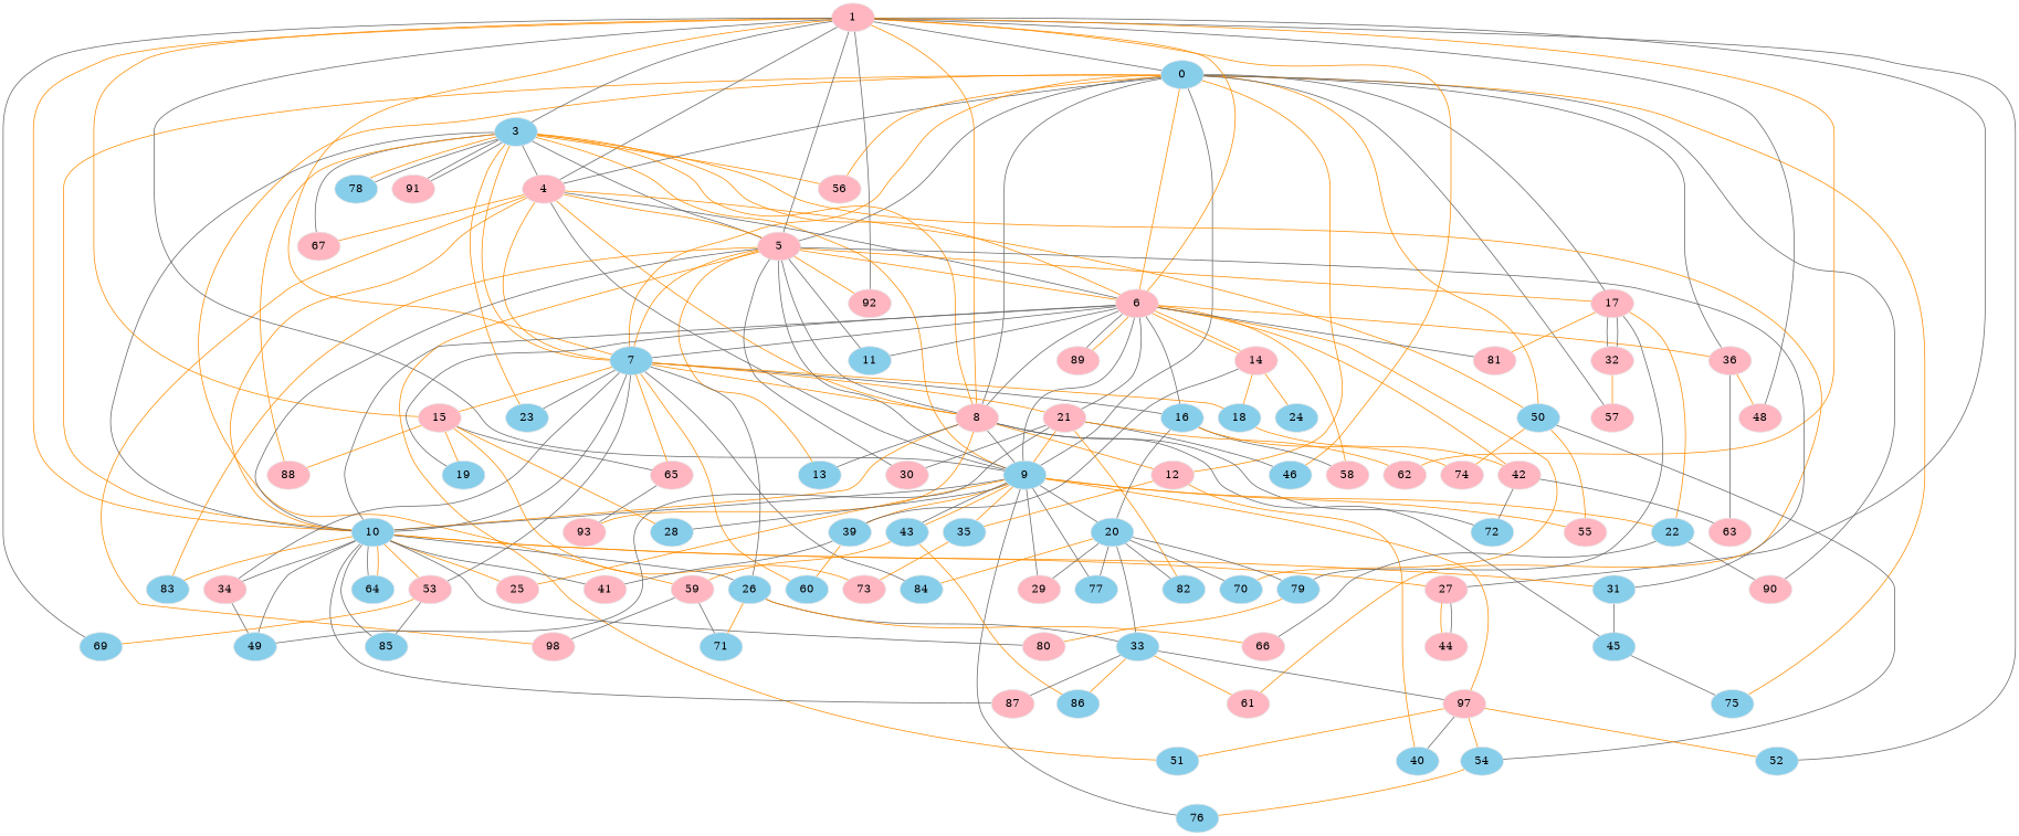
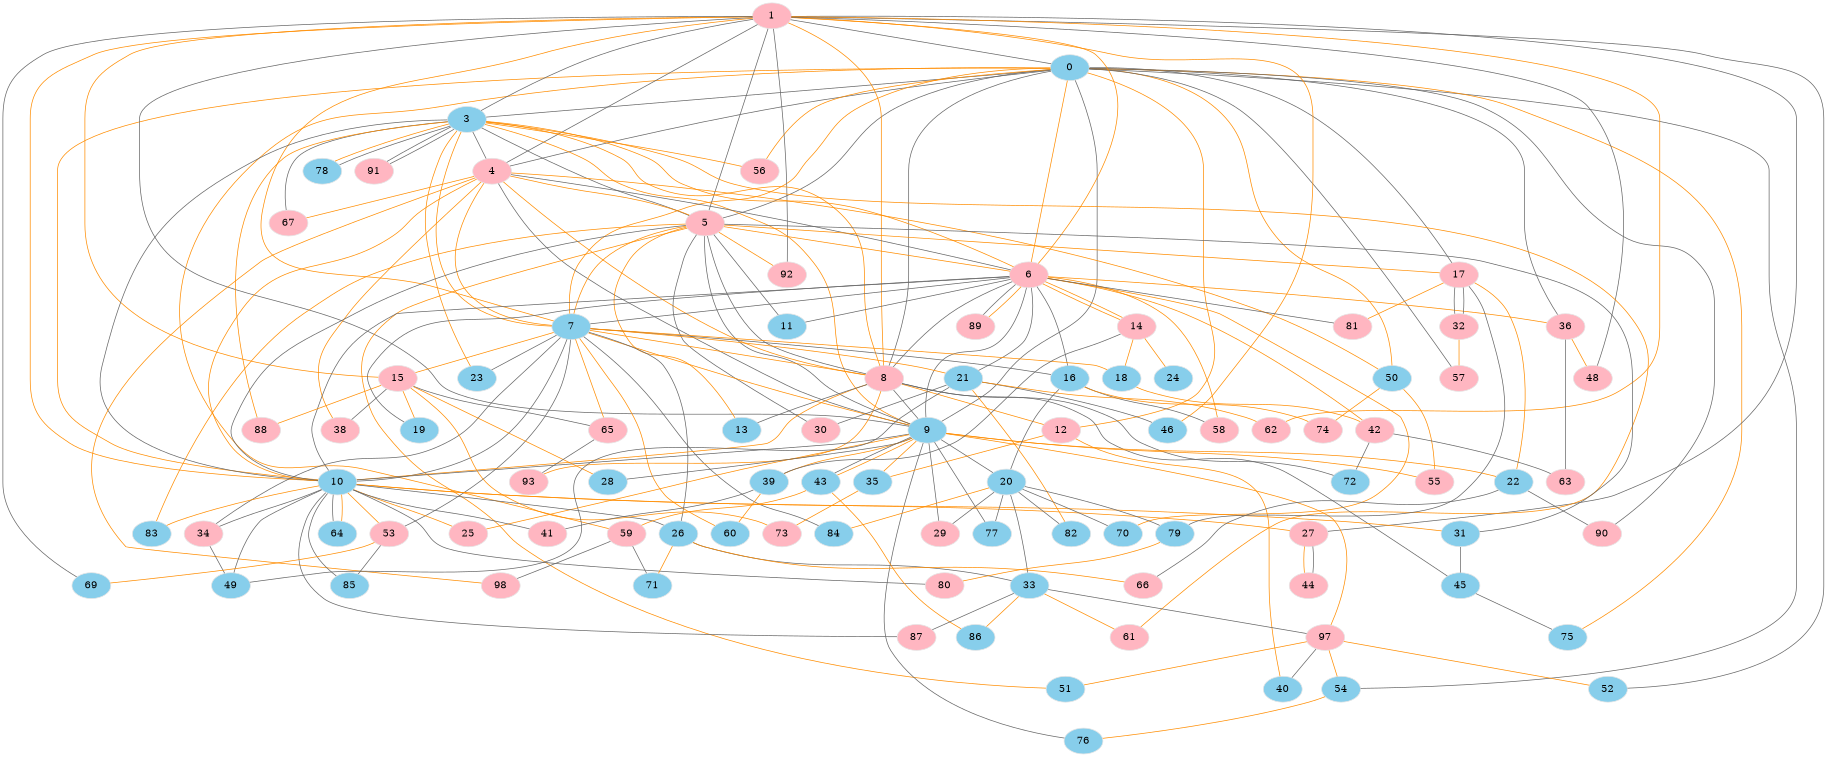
  graph {
    node [color=gray90 fillcolor=skyblue style=filled]
    edge [color=gray40]
    n1 [label=0]
    1 [fillcolor=lightpink]
    3
    4 [fillcolor=lightpink]
    5 [fillcolor=lightpink]
    6 [fillcolor=lightpink]
    7
    8 [fillcolor=lightpink]
    9
    10
    15 [fillcolor=lightpink]
    27 [fillcolor=lightpink]
    46
    48 [fillcolor=lightpink]
    52
    62 [fillcolor=lightpink]
    69
    92 [fillcolor=lightpink]
    12 [fillcolor=lightpink]
    17 [fillcolor=lightpink]
    36 [fillcolor=lightpink]
    50
    54
    56 [fillcolor=lightpink]
    57 [fillcolor=lightpink]
    59 [fillcolor=lightpink]
    75
    90 [fillcolor=lightpink]
    23
    61 [fillcolor=lightpink]
    67 [fillcolor=lightpink]
    78
    88 [fillcolor=lightpink]
    91 [fillcolor=lightpink]
+   38 [fillcolor=lightpink]
    n36 [fillcolor=lightpink label=98]
    11
    13
    30 [fillcolor=lightpink]
    31
    51
    83
    14 [fillcolor=lightpink]
    16
    19
-   21 [fillcolor=lightpink]
+   21
    42 [fillcolor=lightpink]
    58 [fillcolor=lightpink]
    70
    81 [fillcolor=lightpink]
    89 [fillcolor=lightpink]
    18
    26
    34 [fillcolor=lightpink]
    53 [fillcolor=lightpink]
    60
    65 [fillcolor=lightpink]
    84
    45
    72
    93 [fillcolor=lightpink]
    20
    22
    25 [fillcolor=lightpink]
    28
    29 [fillcolor=lightpink]
    35
    n68 [fillcolor=lightpink label=97]
    39
    43
    55 [fillcolor=lightpink]
    76
    77
    41 [fillcolor=lightpink]
    64
    80 [fillcolor=lightpink]
    85
    87 [fillcolor=lightpink]
    49
    73 [fillcolor=lightpink]
    44 [fillcolor=lightpink]
    40
    32 [fillcolor=lightpink]
    79
    63 [fillcolor=lightpink]
    74 [fillcolor=lightpink]
    71
    24
    82
    33
    66 [fillcolor=lightpink]
    86
+   n1 -- 3
    n1 -- 4
    n1 -- 5
    n1 -- 6 [color=darkorange]
    n1 -- 7 [color=darkorange]
    n1 -- 8
    n1 -- 9
    n1 -- 10 [color=darkorange]
    n1 -- 12 [color=darkorange]
    n1 -- 17
    n1 -- 36
    n1 -- 50 [color=darkorange]
-   50 -- 54
+   n1 -- 54
    n1 -- 56 [color=darkorange]
    n1 -- 57
    n1 -- 59 [color=darkorange]
    n1 -- 75 [color=darkorange]
    n1 -- 90
    1 -- n1
    1 -- 3
    1 -- 4
    1 -- 5
    1 -- 6 [color=darkorange]
    1 -- 7 [color=darkorange]
    1 -- 8 [color=darkorange]
    1 -- 9
    1 -- 10 [color=darkorange]
    1 -- 15 [color=darkorange]
    1 -- 27
    1 -- 46 [color=darkorange]
    1 -- 48
    1 -- 52
    1 -- 62 [color=darkorange]
    1 -- 69
    1 -- 92
    3 -- 4
    3 -- 5
    3 -- 6 [color=darkorange]
    3 -- 7 [color=darkorange]
    3 -- 8 [color=darkorange]
    3 -- 9 [color=darkorange]
    3 -- 10
    3 -- 56 [color=darkorange]
    3 -- 23 [color=darkorange]
    3 -- 61 [color=darkorange]
    3 -- 67
    3 -- 78 [color=darkorange]
    3 -- 78
    3 -- 88 [color=darkorange]
    3 -- 91
    3 -- 91
    4 -- 5 [color=darkorange]
    4 -- 6
    4 -- 7 [color=darkorange]
    4 -- 8 [color=darkorange]
    4 -- 9
    4 -- 10 [color=darkorange]
    4 -- 50 [color=darkorange]
    4 -- 67 [color=darkorange]
+   4 -- 38 [color=darkorange]
    4 -- n36 [color=darkorange]
    5 -- 6 [color=darkorange]
    5 -- 7 [color=darkorange]
    5 -- 8
    5 -- 9
    5 -- 10
    5 -- 92 [color=darkorange]
    5 -- 17 [color=darkorange]
    5 -- 11
    5 -- 13 [color=darkorange]
    5 -- 30
    5 -- 31
    5 -- 51 [color=darkorange]
    5 -- 83 [color=darkorange]
    6 -- 7
    6 -- 8
    6 -- 9
    6 -- 10
    6 -- 36 [color=darkorange]
    6 -- 11
    6 -- 14 [color=darkorange]
    6 -- 14 [color=darkorange]
    6 -- 16
    6 -- 19
    6 -- 21
    6 -- 42 [color=darkorange]
    6 -- 58 [color=darkorange]
    6 -- 70 [color=darkorange]
    6 -- 81
    6 -- 89
    6 -- 89 [color=darkorange]
    7 -- 8 [color=darkorange]
-   21 -- 9 [color=darkorange]
+   7 -- 9 [color=darkorange]
    7 -- 10
    7 -- 15 [color=darkorange]
    7 -- 23
    7 -- 16
    7 -- 21 [color=darkorange]
    7 -- 18 [color=darkorange]
    7 -- 26
    7 -- 34
    7 -- 53
    7 -- 60 [color=darkorange]
    7 -- 65 [color=darkorange]
    7 -- 84
    8 -- 9
    8 -- 10 [color=darkorange]
    8 -- 12 [color=darkorange]
    8 -- 13
    8 -- 45
    8 -- 72
    8 -- 93 [color=darkorange]
    9 -- 10
    9 -- 20
    9 -- 22 [color=darkorange]
    9 -- 25 [color=darkorange]
    9 -- 28
    9 -- 29
    9 -- 35 [color=darkorange]
    9 -- n68 [color=darkorange]
    9 -- 39 [color=darkorange]
    9 -- 43
    9 -- 43 [color=darkorange]
    9 -- 55 [color=darkorange]
    9 -- 76
    9 -- 77
    10 -- 27 [color=darkorange]
    10 -- 31 [color=darkorange]
    10 -- 83 [color=darkorange]
    10 -- 26
    10 -- 34
    10 -- 53 [color=darkorange]
    10 -- 25 [color=darkorange]
    10 -- 41
    10 -- 64
    10 -- 64 [color=darkorange]
    10 -- 80
    10 -- 85
    10 -- 87
    10 -- 49
    15 -- 88 [color=darkorange]
+   15 -- 38
    15 -- 19 [color=darkorange]
    15 -- 65
    15 -- 28 [color=darkorange]
    15 -- 73 [color=darkorange]
    27 -- 44 [color=darkorange]
    27 -- 44
    12 -- 35 [color=darkorange]
    12 -- 40 [color=darkorange]
    17 -- 81 [color=darkorange]
    17 -- 22 [color=darkorange]
    17 -- 32
    17 -- 32
    17 -- 79
    36 -- 48 [color=darkorange]
    36 -- 63
    50 -- 55 [color=darkorange]
    50 -- 74 [color=darkorange]
    54 -- 76 [color=darkorange]
    59 -- n36
    59 -- 71
    31 -- 45
    14 -- 18 [color=darkorange]
    14 -- 39
    14 -- 24 [color=darkorange]
    16 -- 58
    16 -- 20
    16 -- 74 [color=darkorange]
    21 -- 46
    21 -- 62 [color=darkorange]
    21 -- 30
    21 -- 49
    21 -- 82 [color=darkorange]
    42 -- 72
    42 -- 63
    18 -- 42 [color=darkorange]
    26 -- 71 [color=darkorange]
    26 -- 33
    26 -- 66 [color=darkorange]
    34 -- 49
    53 -- 69 [color=darkorange]
    53 -- 85
    65 -- 93
    45 -- 75
    20 -- 70
    20 -- 84 [color=darkorange]
    20 -- 29
    20 -- 77
    20 -- 79
    20 -- 82
    20 -- 33
    22 -- 90
    22 -- 66
    35 -- 73 [color=darkorange]
    n68 -- 52 [color=darkorange]
    n68 -- 54 [color=darkorange]
    n68 -- 51 [color=darkorange]
    n68 -- 40
    39 -- 60 [color=darkorange]
    39 -- 41
    43 -- 59 [color=darkorange]
    43 -- 86 [color=darkorange]
    32 -- 57 [color=darkorange]
    79 -- 80 [color=darkorange]
    33 -- 61 [color=darkorange]
    33 -- n68
    33 -- 87
    33 -- 86 [color=darkorange]
  }
